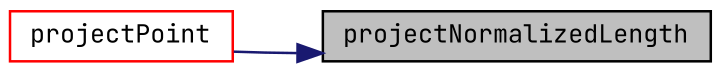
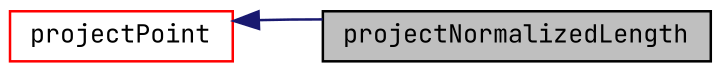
  digraph {
    rankdir=RL
    fontname="JetBrains Mono"
    node [fontname="JetBrains Mono" fontsize=10 shape=record style=filled]
    n1 [color=black fillcolor=grey75 fontcolor=black height=0.2 label=projectNormalizedLength width=0.4]
    n2 [color=red fillcolor=white height=0.2 label=projectPoint width=0.4]
-   n1 -> n2 [color=midnightblue dir=back fontname="JetBrains Mono" fontsize=10 labelfontname=Helvetica labelfontsize=10 style=solid]
+   n2 -> n1 [color=midnightblue dir=back fontname="JetBrains Mono" fontsize=10 labelfontname=Helvetica labelfontsize=10 style=solid]
  }
